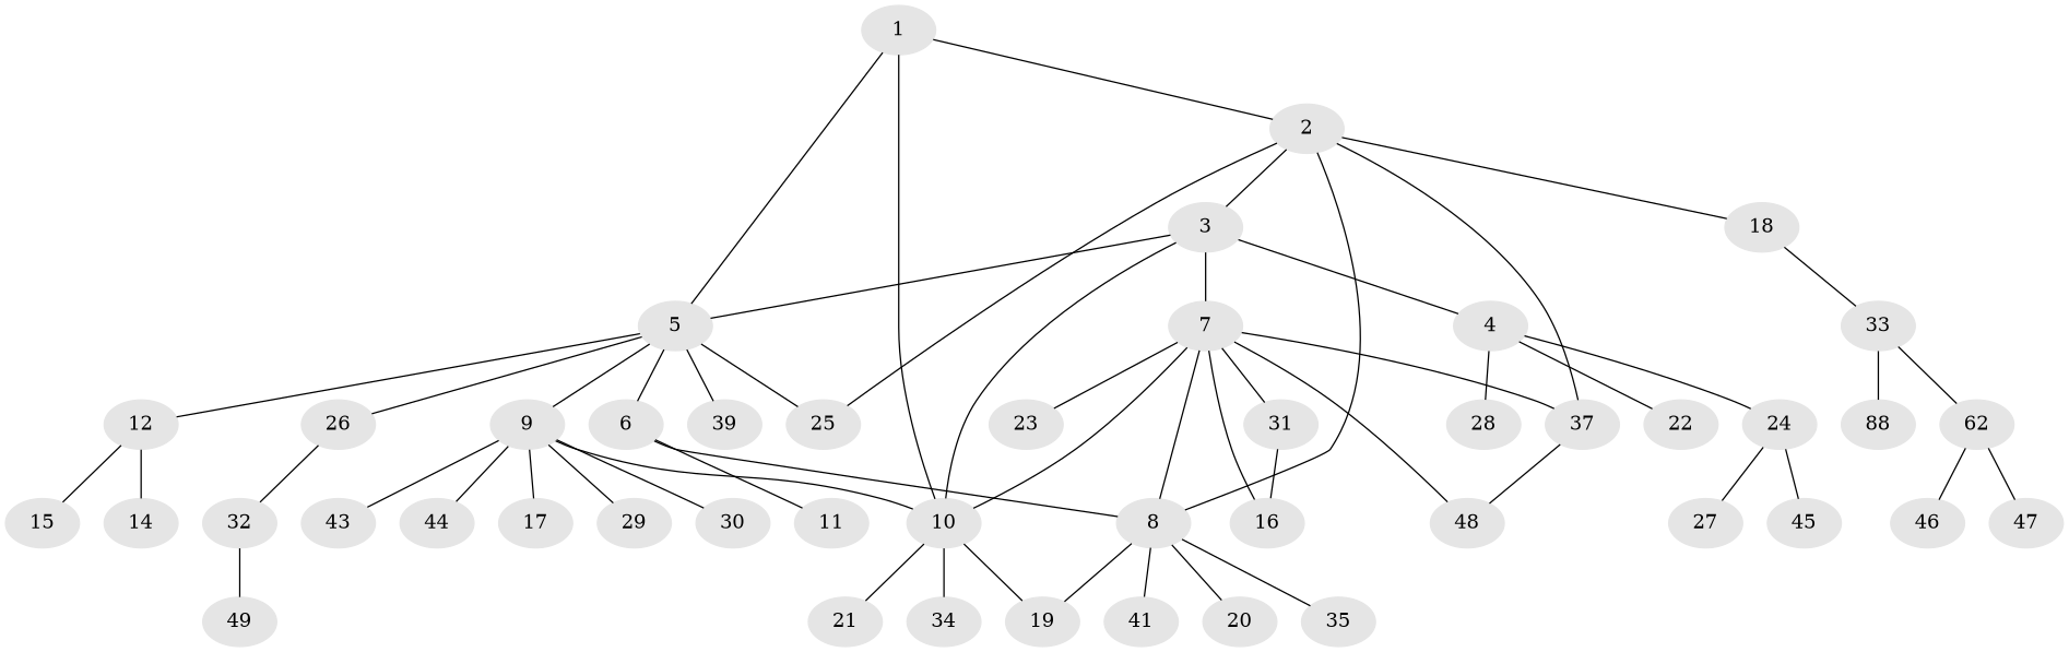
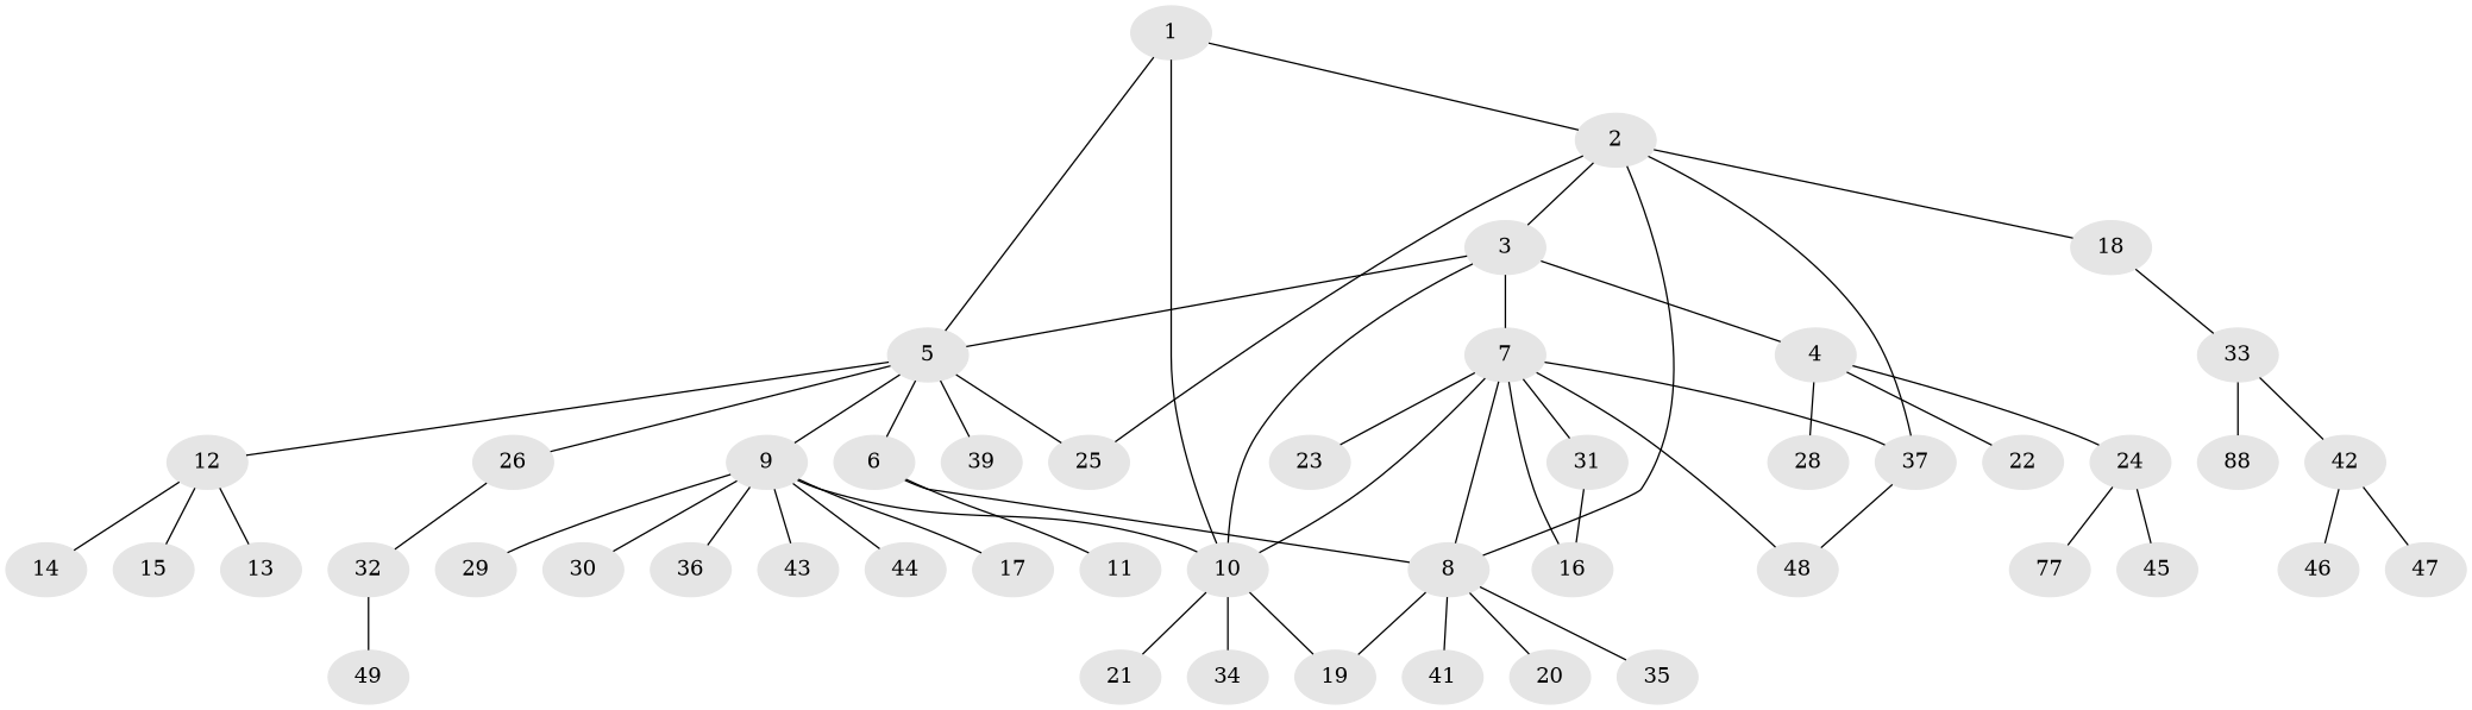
  graph {
    node [color=gray90 style=filled]
    1
    2
    5
    10
    3
    8
    18
    25
    37
    6
    9
    12
    26
    39
    19
    21
    34
    4
    7
    20
    35
    41
    33
    48
    22
    24
    28
    16
    23
    31
-   27
+   27 [label=77]
    45
    11
    17
    29
    30
+   36
    43
    44
+   13
    14
    15
    32
    n44 [label=88]
-   42 [label=62]
+   42
    49
    46
    47
    1 -- 2
    1 -- 5
    1 -- 10
    2 -- 3
    2 -- 8
    2 -- 18
    2 -- 25
    2 -- 37
    5 -- 25
    5 -- 6
    5 -- 9
    5 -- 12
    5 -- 26
    5 -- 39
    10 -- 19
    10 -- 21
    10 -- 34
    3 -- 5
    3 -- 10
    3 -- 4
    3 -- 7
    8 -- 19
    8 -- 20
    8 -- 35
    8 -- 41
    18 -- 33
    37 -- 48
    6 -- 8
    6 -- 11
    9 -- 10
    9 -- 17
    9 -- 29
    9 -- 30
+   9 -- 36
    9 -- 43
    9 -- 44
+   12 -- 13
    12 -- 14
    12 -- 15
    26 -- 32
    4 -- 22
    4 -- 24
    4 -- 28
    7 -- 10
    7 -- 8
    7 -- 37
    7 -- 48
    7 -- 16
    7 -- 23
    7 -- 31
    33 -- n44
    33 -- 42
    24 -- 27
    24 -- 45
    31 -- 16
    32 -- 49
    42 -- 46
    42 -- 47
  }
